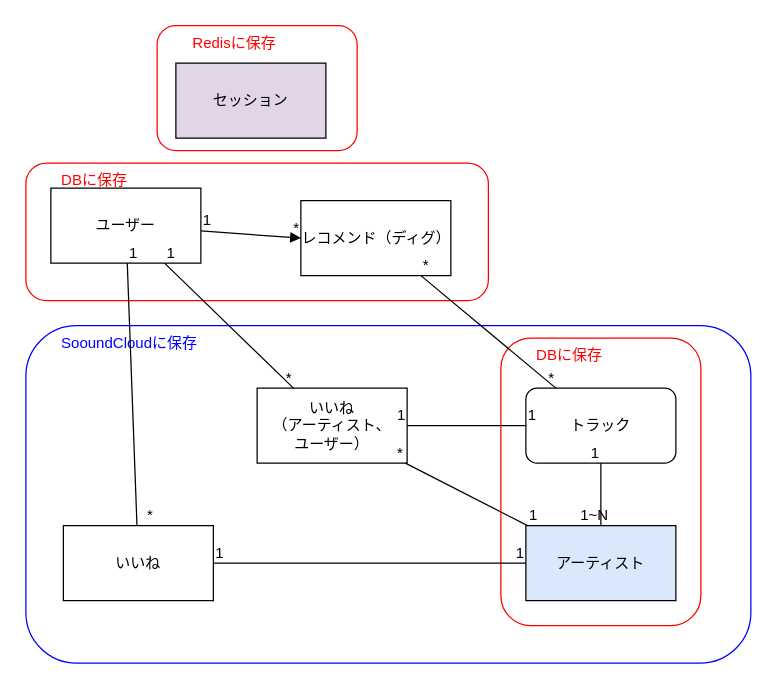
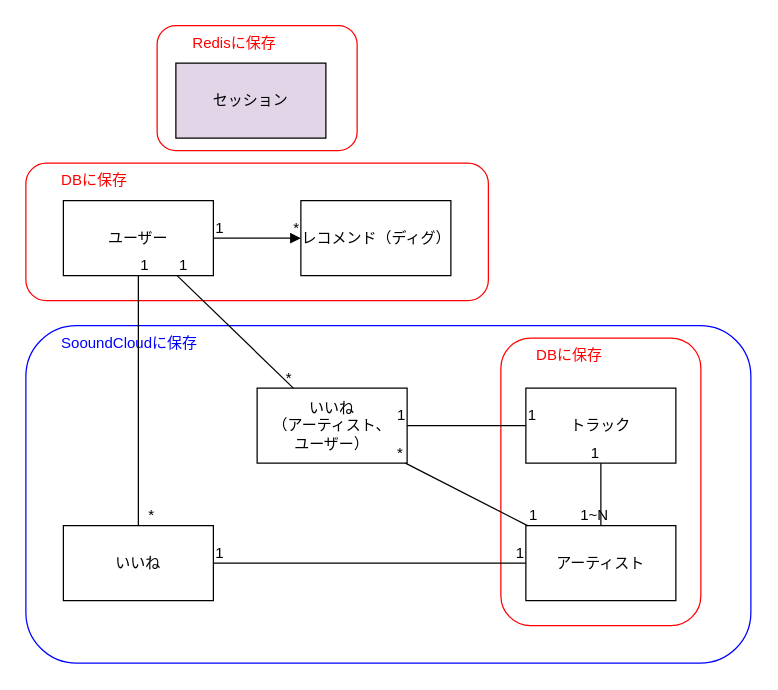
  <mxCell id="0" />
  <mxCell id="1" parent="0" />
  <mxCell id="2" value="&lt;span style=&quot;text-align: center;&quot;&gt;&lt;font style=&quot;color: rgb(0, 0, 255);&quot;&gt;&lt;span style=&quot;white-space: pre;&quot;&gt;&#09;&lt;/span&gt;SooundCloudに保存&lt;/font&gt;&lt;/span&gt;" style="rounded=1;whiteSpace=wrap;html=1;strokeColor=#0000FF;fillColor=none;align=left;verticalAlign=top;" parent="1" vertex="1"><mxGeometry x="20" y="260" width="580" height="270" as="geometry" /></mxCell>
  <mxCell id="3" value="&lt;font style=&quot;color: rgb(255, 0, 0);&quot;&gt;&lt;span style=&quot;white-space: pre;&quot;&gt;&#09;&lt;/span&gt;DBに保存&lt;/font&gt;" style="rounded=1;whiteSpace=wrap;html=1;strokeColor=#FF0000;fillColor=none;align=left;verticalAlign=top;" vertex="1" parent="1"><mxGeometry x="20" y="130" width="370" height="110" as="geometry" /></mxCell>
  <mxCell id="4" value="&lt;font style=&quot;color: rgb(255, 0, 0);&quot;&gt;&lt;span style=&quot;white-space: pre;&quot;&gt;&#09;&lt;/span&gt;DBに保存&lt;/font&gt;" style="rounded=1;whiteSpace=wrap;html=1;strokeColor=#FF0000;fillColor=none;align=left;verticalAlign=top;" vertex="1" parent="1"><mxGeometry x="400" y="270" width="160" height="230" as="geometry" /></mxCell>
- <mxCell id="5" value="ユーザー" style="rounded=0;whiteSpace=wrap;html=1;" parent="1" vertex="1"><mxGeometry x="40" y="150" width="120" height="60" as="geometry" /></mxCell>
+ <mxCell id="5" value="ユーザー" style="rounded=0;whiteSpace=wrap;html=1;" parent="1" vertex="1"><mxGeometry x="50" y="160" width="120" height="60" as="geometry" /></mxCell>
  <mxCell id="6" value="セッション" style="rounded=0;whiteSpace=wrap;html=1;fillColor=#e1d5e7;" parent="1" vertex="1"><mxGeometry x="140" y="50" width="120" height="60" as="geometry" /></mxCell>
- <mxCell id="7" value="アーティスト" style="rounded=0;whiteSpace=wrap;html=1;fillColor=#dae8fc;" parent="1" vertex="1"><mxGeometry x="420" y="420" width="120" height="60" as="geometry" /></mxCell>
- <mxCell id="8" value="トラック" style="whiteSpace=wrap;html=1;rounded=1;" parent="1" vertex="1"><mxGeometry x="420" y="310" width="120" height="60" as="geometry" /></mxCell>
+ <mxCell id="7" value="アーティスト" style="rounded=0;whiteSpace=wrap;html=1;" parent="1" vertex="1"><mxGeometry x="420" y="420" width="120" height="60" as="geometry" /></mxCell>
+ <mxCell id="8" value="トラック" style="rounded=0;whiteSpace=wrap;html=1;" parent="1" vertex="1"><mxGeometry x="420" y="310" width="120" height="60" as="geometry" /></mxCell>
  <mxCell id="9" value="レコメンド（ディグ）" style="rounded=0;whiteSpace=wrap;html=1;" parent="1" vertex="1"><mxGeometry x="240" y="160" width="120" height="60" as="geometry" /></mxCell>
  <mxCell id="10" value="いいね" style="rounded=0;whiteSpace=wrap;html=1;" parent="1" vertex="1"><mxGeometry x="50" y="420" width="120" height="60" as="geometry" /></mxCell>
  <mxCell id="11" value="いいね&lt;div&gt;（アーティスト、&lt;/div&gt;&lt;div&gt;ユーザー）&lt;/div&gt;" style="rounded=0;whiteSpace=wrap;html=1;" parent="1" vertex="1"><mxGeometry x="205" y="310" width="120" height="60" as="geometry" /></mxCell>
  <mxCell id="12" value="" style="endArrow=none;html=1;rounded=0;" parent="1" source="5" target="10" edge="1"><mxGeometry relative="1" as="geometry"><mxPoint x="180" y="185" as="sourcePoint" /><mxPoint x="300" y="155" as="targetPoint" /></mxGeometry></mxCell>
  <mxCell id="13" value="1" style="resizable=0;html=1;whiteSpace=wrap;align=left;verticalAlign=bottom;" parent="12" connectable="0" vertex="1"><mxGeometry x="-1" relative="1" as="geometry" /></mxCell>
  <mxCell id="14" value="*" style="resizable=0;html=1;whiteSpace=wrap;align=right;verticalAlign=bottom;" parent="12" connectable="0" vertex="1"><mxGeometry x="1" relative="1" as="geometry"><mxPoint x="14" as="offset" /></mxGeometry></mxCell>
  <mxCell id="15" value="" style="endArrow=none;html=1;rounded=0;" parent="1" source="10" target="7" edge="1"><mxGeometry relative="1" as="geometry"><mxPoint x="130" y="185" as="sourcePoint" /><mxPoint x="250" y="155" as="targetPoint" /></mxGeometry></mxCell>
  <mxCell id="16" value="1" style="resizable=0;html=1;whiteSpace=wrap;align=left;verticalAlign=bottom;" parent="15" connectable="0" vertex="1"><mxGeometry x="-1" relative="1" as="geometry" /></mxCell>
  <mxCell id="17" value="1" style="resizable=0;html=1;whiteSpace=wrap;align=right;verticalAlign=bottom;" parent="15" connectable="0" vertex="1"><mxGeometry x="1" relative="1" as="geometry" /></mxCell>
  <mxCell id="18" value="" style="endArrow=none;html=1;rounded=0;" parent="1" source="7" target="8" edge="1"><mxGeometry relative="1" as="geometry"><mxPoint x="130" y="225" as="sourcePoint" /><mxPoint x="180" y="245" as="targetPoint" /></mxGeometry></mxCell>
  <mxCell id="19" value="1~N" style="resizable=0;html=1;whiteSpace=wrap;align=left;verticalAlign=bottom;" parent="18" connectable="0" vertex="1"><mxGeometry x="-1" relative="1" as="geometry"><mxPoint x="-18" as="offset" /></mxGeometry></mxCell>
  <mxCell id="20" value="1" style="resizable=0;html=1;whiteSpace=wrap;align=right;verticalAlign=bottom;" parent="18" connectable="0" vertex="1"><mxGeometry x="1" relative="1" as="geometry" /></mxCell>
- <mxCell id="21" value="" style="endArrow=none;html=1;rounded=0;" parent="1" source="9" target="8" edge="1"><mxGeometry relative="1" as="geometry"><mxPoint x="120" y="230" as="sourcePoint" /><mxPoint x="120" y="300" as="targetPoint" /></mxGeometry></mxCell>
- <mxCell id="22" value="*" style="resizable=0;html=1;whiteSpace=wrap;align=left;verticalAlign=bottom;" parent="21" connectable="0" vertex="1"><mxGeometry x="-1" relative="1" as="geometry" /></mxCell>
- <mxCell id="23" value="*" style="resizable=0;html=1;whiteSpace=wrap;align=right;verticalAlign=bottom;" parent="21" connectable="0" vertex="1"><mxGeometry x="1" relative="1" as="geometry" /></mxCell>
  <mxCell id="24" value="" style="endArrow=none;html=1;rounded=0;" parent="1" source="8" target="11" edge="1"><mxGeometry relative="1" as="geometry"><mxPoint x="440" y="300" as="sourcePoint" /><mxPoint x="440" y="370" as="targetPoint" /></mxGeometry></mxCell>
  <mxCell id="25" value="1" style="resizable=0;html=1;whiteSpace=wrap;align=left;verticalAlign=bottom;" parent="24" connectable="0" vertex="1"><mxGeometry x="-1" relative="1" as="geometry" /></mxCell>
  <mxCell id="26" value="1" style="resizable=0;html=1;whiteSpace=wrap;align=right;verticalAlign=bottom;" parent="24" connectable="0" vertex="1"><mxGeometry x="1" relative="1" as="geometry" /></mxCell>
  <mxCell id="27" value="" style="endArrow=none;html=1;rounded=0;" parent="1" source="7" target="11" edge="1"><mxGeometry relative="1" as="geometry"><mxPoint x="393" y="230" as="sourcePoint" /><mxPoint x="298" y="290" as="targetPoint" /></mxGeometry></mxCell>
  <mxCell id="28" value="1" style="resizable=0;html=1;whiteSpace=wrap;align=left;verticalAlign=bottom;" parent="27" connectable="0" vertex="1"><mxGeometry x="-1" relative="1" as="geometry" /></mxCell>
  <mxCell id="29" value="*" style="resizable=0;html=1;whiteSpace=wrap;align=right;verticalAlign=bottom;" parent="27" connectable="0" vertex="1"><mxGeometry x="1" relative="1" as="geometry" /></mxCell>
  <mxCell id="30" value="" style="endArrow=none;html=1;rounded=0;" parent="1" source="5" target="11" edge="1"><mxGeometry relative="1" as="geometry"><mxPoint x="380" y="380" as="sourcePoint" /><mxPoint x="340" y="350" as="targetPoint" /></mxGeometry></mxCell>
  <mxCell id="31" value="1" style="resizable=0;html=1;whiteSpace=wrap;align=left;verticalAlign=bottom;" parent="30" connectable="0" vertex="1"><mxGeometry x="-1" relative="1" as="geometry" /></mxCell>
  <mxCell id="32" value="*" style="resizable=0;html=1;whiteSpace=wrap;align=right;verticalAlign=bottom;" parent="30" connectable="0" vertex="1"><mxGeometry x="1" relative="1" as="geometry" /></mxCell>
  <mxCell id="33" value="&lt;font style=&quot;color: rgb(255, 0, 0);&quot;&gt;&lt;span style=&quot;white-space: pre;&quot;&gt;&#09;&lt;/span&gt;Redisに保存&lt;/font&gt;" style="rounded=1;whiteSpace=wrap;html=1;strokeColor=#FF0000;fillColor=none;align=left;verticalAlign=top;" parent="1" vertex="1"><mxGeometry x="125" y="20" width="160" height="100" as="geometry" /></mxCell>
  <mxCell id="34" value="" style="endArrow=block;html=1;rounded=0;entryX=0;entryY=0.5;entryDx=0;entryDy=0;" edge="1" parent="1" source="5" target="9"><mxGeometry relative="1" as="geometry"><mxPoint x="370" y="200" as="sourcePoint" /><mxPoint x="430" y="200" as="targetPoint" /></mxGeometry></mxCell>
  <mxCell id="35" value="1" style="resizable=0;html=1;whiteSpace=wrap;align=left;verticalAlign=bottom;" connectable="0" vertex="1" parent="34"><mxGeometry x="-1" relative="1" as="geometry" /></mxCell>
  <mxCell id="36" value="*" style="resizable=0;html=1;whiteSpace=wrap;align=right;verticalAlign=bottom;" connectable="0" vertex="1" parent="34"><mxGeometry x="1" relative="1" as="geometry" /></mxCell>
